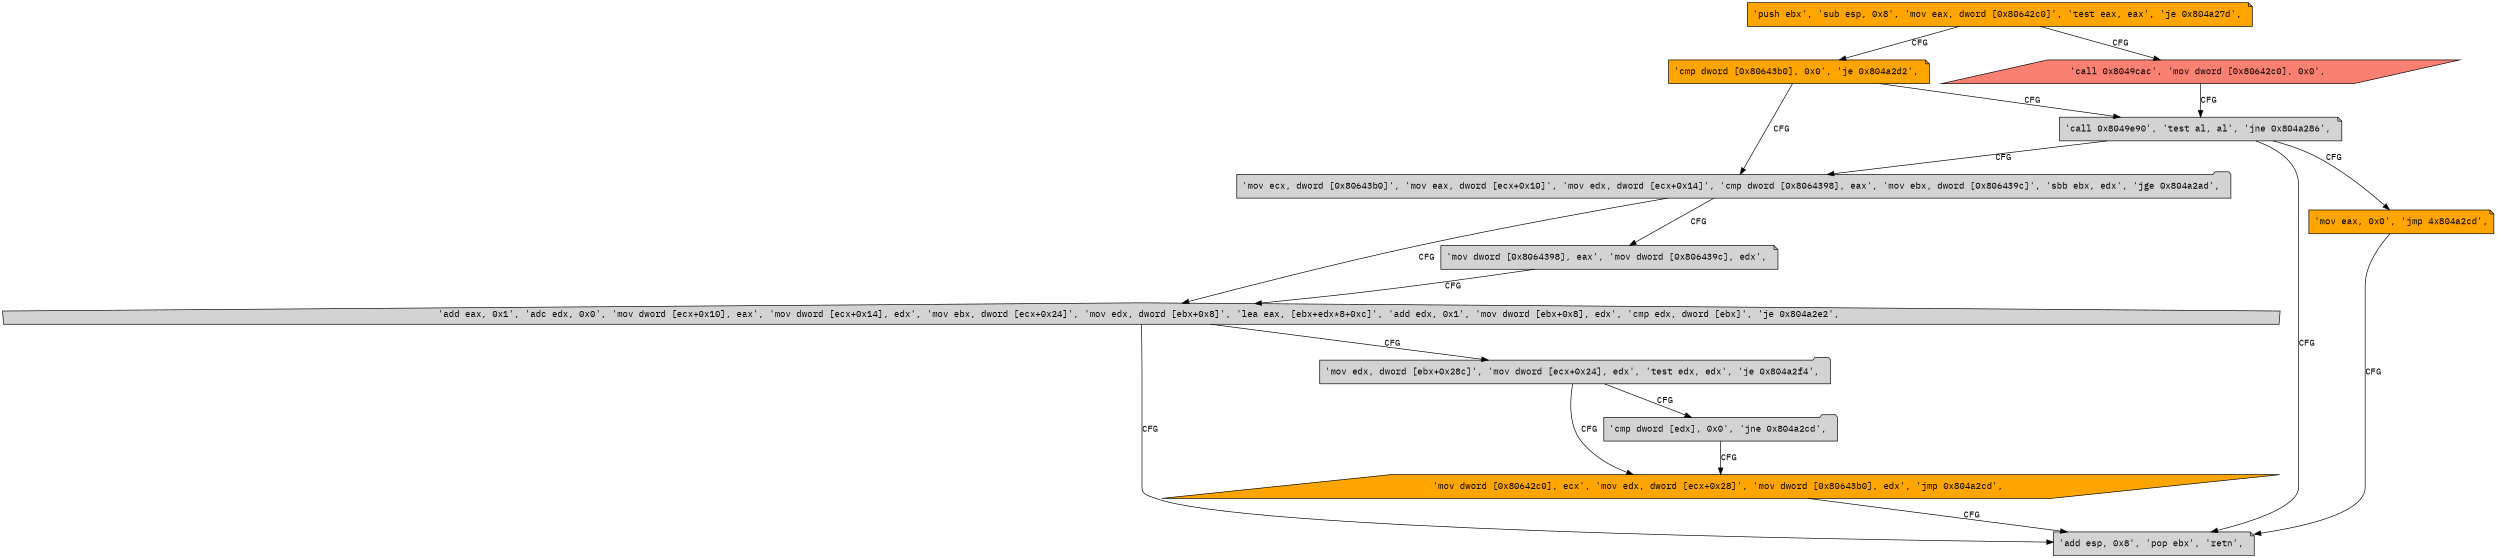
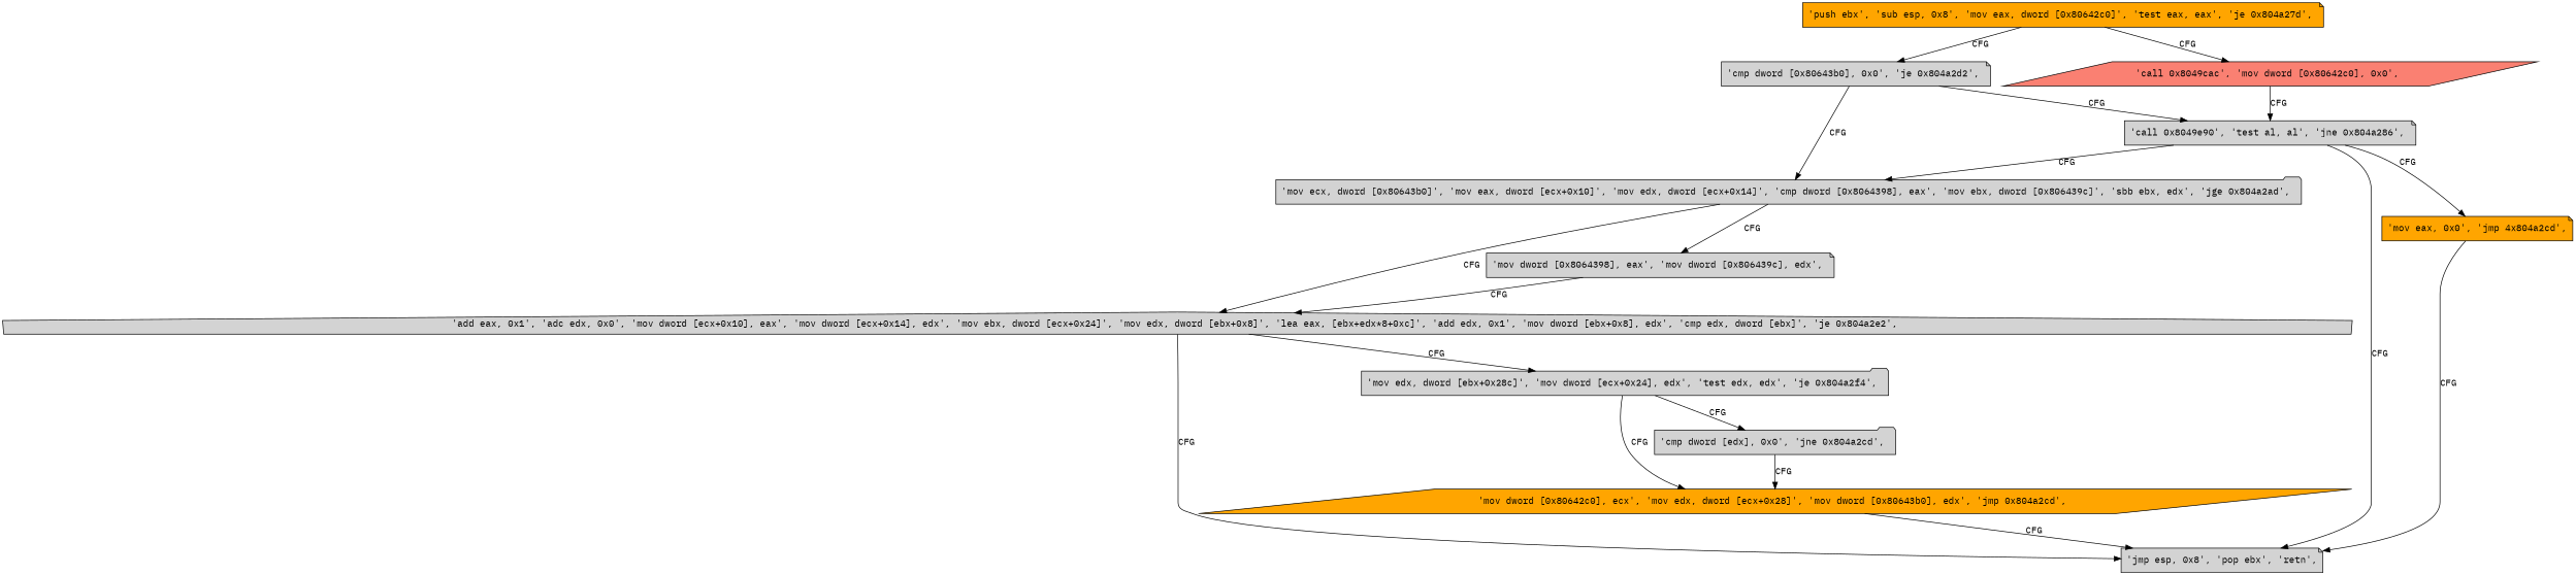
  digraph {
    fontname="IBM Plex Mono"
    node [fillcolor=lightgrey fontname="IBM Plex Mono" shape=note style=filled]
    edge [fontname="IBM Plex Mono"]
    n1 [fillcolor=orange label="'push ebx', 'sub esp, 0x8', 'mov eax, dword [0x80642c0]', 'test eax, eax', 'je 0x804a27d', "]
-   n2 [fillcolor=orange label="'cmp dword [0x80643b0], 0x0', 'je 0x804a2d2', "]
+   n2 [label="'cmp dword [0x80643b0], 0x0', 'je 0x804a2d2', "]
    n3 [fillcolor=salmon label="'call 0x8049cac', 'mov dword [0x80642c0], 0x0', " shape=parallelogram]
    n4 [label="'call 0x8049e90', 'test al, al', 'jne 0x804a286', "]
    n5 [label="'mov ecx, dword [0x80643b0]', 'mov eax, dword [ecx+0x10]', 'mov edx, dword [ecx+0x14]', 'cmp dword [0x8064398], eax', 'mov ebx, dword [0x806439c]', 'sbb ebx, edx', 'jge 0x804a2ad', " shape=folder]
    n6 [fillcolor=orange label="'mov eax, 0x0', 'jmp 4x804a2cd',"]
-   n7 [label="'add esp, 0x8', 'pop ebx', 'retn', "]
+   n7 [label="'jmp esp, 0x8', 'pop ebx', 'retn',"]
    n8 [label="'add eax, 0x1', 'adc edx, 0x0', 'mov dword [ecx+0x10], eax', 'mov dword [ecx+0x14], edx', 'mov ebx, dword [ecx+0x24]', 'mov edx, dword [ebx+0x8]', 'lea eax, [ebx+edx*8+0xc]', 'add edx, 0x1', 'mov dword [ebx+0x8], edx', 'cmp edx, dword [ebx]', 'je 0x804a2e2', " shape=house]
    n9 [label="'mov dword [0x8064398], eax', 'mov dword [0x806439c], edx', "]
    n10 [label="'mov edx, dword [ebx+0x28c]', 'mov dword [ecx+0x24], edx', 'test edx, edx', 'je 0x804a2f4', " shape=folder]
    n11 [fillcolor=orange label="'mov dword [0x80642c0], ecx', 'mov edx, dword [ecx+0x28]', 'mov dword [0x80643b0], edx', 'jmp 0x804a2cd', " shape=parallelogram]
    n12 [label="'cmp dword [edx], 0x0', 'jne 0x804a2cd', " shape=folder]
    n1 -> n2 [label=CFG]
    n1 -> n3 [label=CFG]
    n2 -> n4 [label=CFG]
    n2 -> n5 [label=CFG]
    n3 -> n4 [label=CFG]
    n4 -> n5 [label=CFG]
    n4 -> n6 [label=CFG]
    n4 -> n7 [label=CFG]
    n5 -> n8 [label=CFG]
    n5 -> n9 [label=CFG]
    n6 -> n7 [label=CFG]
    n8 -> n7 [label=CFG]
    n8 -> n10 [label=CFG]
    n9 -> n8 [label=CFG]
    n10 -> n11 [label=CFG]
    n10 -> n12 [label=CFG]
    n11 -> n7 [label=CFG]
    n12 -> n11 [label=CFG]
  }
